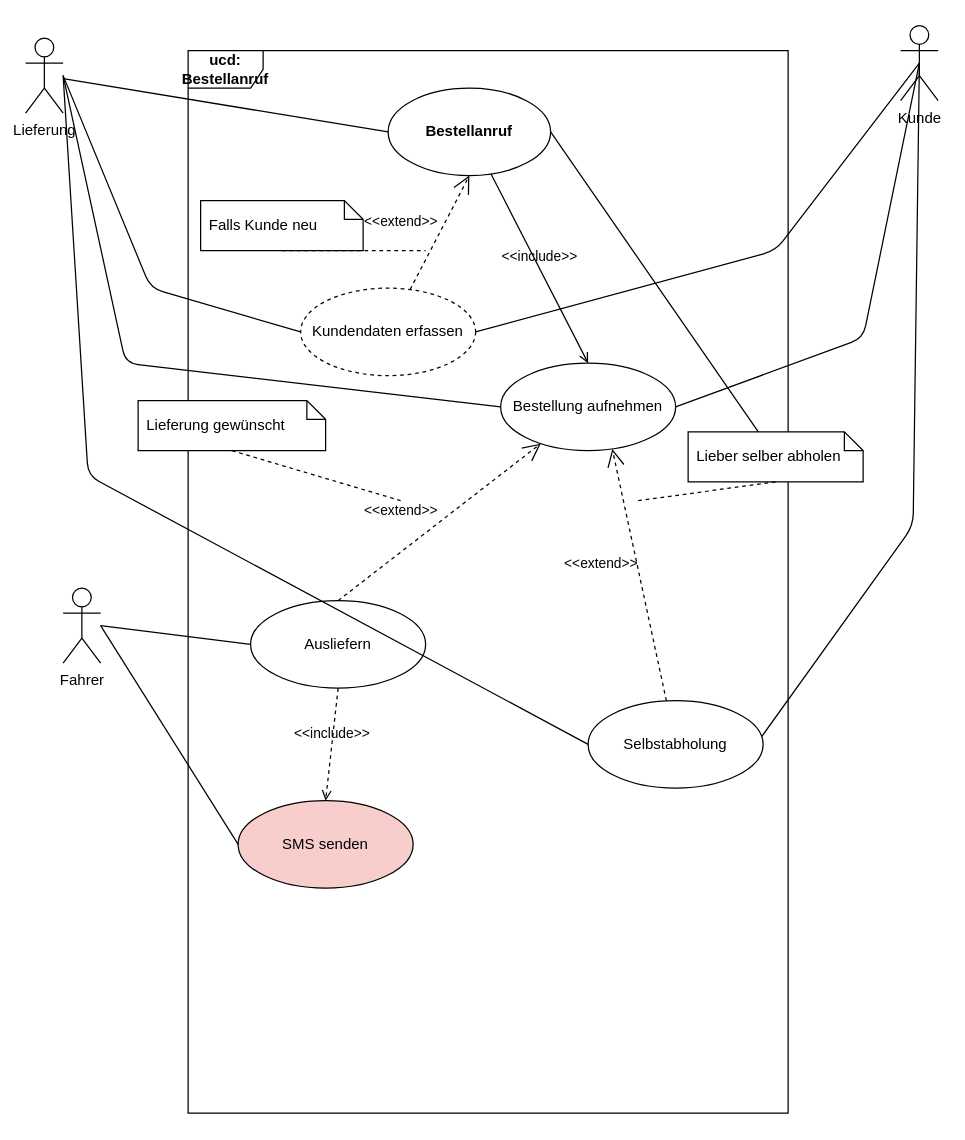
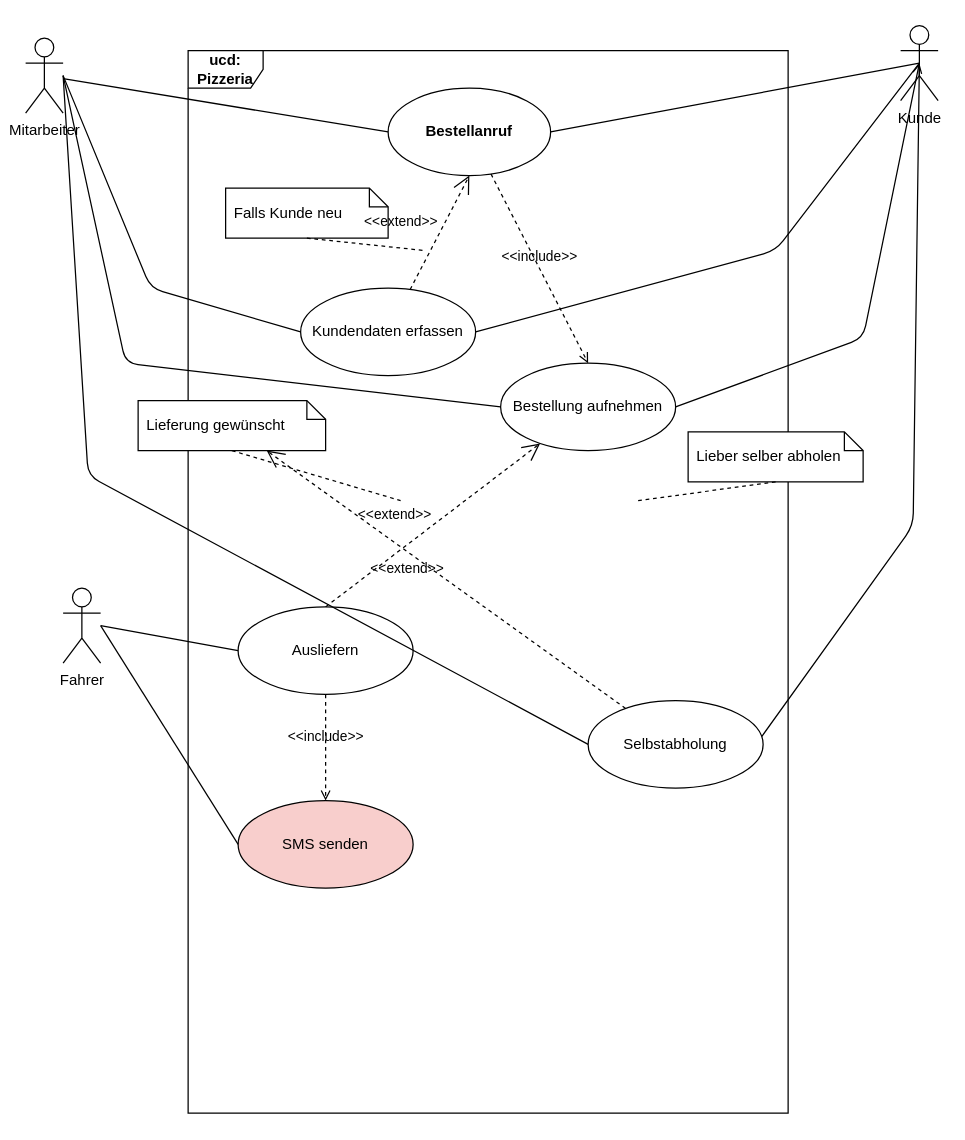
  <mxCell id="0" />
  <mxCell id="1" parent="0" />
- <mxCell id="2" value="&lt;b&gt;ucd: Bestellanruf&lt;/b&gt;" style="shape=umlFrame;whiteSpace=wrap;html=1;" parent="1" vertex="1"><mxGeometry x="150" y="40" width="480" height="850" as="geometry" /></mxCell>
+ <mxCell id="2" value="&lt;b&gt;ucd: Pizzeria&lt;/b&gt;" style="shape=umlFrame;whiteSpace=wrap;html=1;" parent="1" vertex="1"><mxGeometry x="150" y="40" width="480" height="850" as="geometry" /></mxCell>
  <mxCell id="3" style="edgeStyle=none;html=1;" edge="1" parent="1" source="4"><mxGeometry relative="1" as="geometry"><mxPoint x="50" y="60" as="targetPoint" /></mxGeometry></mxCell>
- <mxCell id="4" value="Lieferung" style="shape=umlActor;html=1;verticalLabelPosition=bottom;verticalAlign=top;align=center;" parent="1" vertex="1"><mxGeometry x="20" y="30" width="30" height="60" as="geometry" /></mxCell>
+ <mxCell id="4" value="Mitarbeiter" style="shape=umlActor;html=1;verticalLabelPosition=bottom;verticalAlign=top;align=center;" parent="1" vertex="1"><mxGeometry x="20" y="30" width="30" height="60" as="geometry" /></mxCell>
  <mxCell id="5" value="Kunde" style="shape=umlActor;html=1;verticalLabelPosition=bottom;verticalAlign=top;align=center;" parent="1" vertex="1"><mxGeometry x="720" y="20" width="30" height="60" as="geometry" /></mxCell>
  <mxCell id="6" value="Bestellanruf" style="shape=ellipse;html=1;strokeWidth=1;fontStyle=1;whiteSpace=wrap;align=center;perimeter=ellipsePerimeter;" parent="1" vertex="1"><mxGeometry x="310" y="70" width="130" height="70" as="geometry" /></mxCell>
  <mxCell id="7" value="" style="edgeStyle=none;html=1;endArrow=none;verticalAlign=bottom;exitX=0;exitY=0.5;exitDx=0;exitDy=0;" parent="1" source="6" target="4" edge="1"><mxGeometry width="160" relative="1" as="geometry"><mxPoint x="480" y="140" as="sourcePoint" /><mxPoint x="640" y="140" as="targetPoint" /></mxGeometry></mxCell>
- <mxCell id="8" value="Kundendaten erfassen" style="ellipse;whiteSpace=wrap;html=1;strokeWidth=1;dashed=1;" parent="1" vertex="1"><mxGeometry x="240" y="230" width="140" height="70" as="geometry" /></mxCell>
- <mxCell id="9" value="Falls Kunde neu" style="shape=note;size=15;spacingLeft=5;align=left;whiteSpace=wrap;strokeWidth=1;" parent="1" vertex="1"><mxGeometry x="160" y="160" width="130" height="40" as="geometry" /></mxCell>
+ <mxCell id="8" value="Kundendaten erfassen" style="ellipse;whiteSpace=wrap;html=1;strokeWidth=1;" parent="1" vertex="1"><mxGeometry x="240" y="230" width="140" height="70" as="geometry" /></mxCell>
+ <mxCell id="9" value="Falls Kunde neu" style="shape=note;size=15;spacingLeft=5;align=left;whiteSpace=wrap;strokeWidth=1;" parent="1" vertex="1"><mxGeometry x="180" y="150" width="130" height="40" as="geometry" /></mxCell>
  <mxCell id="10" value="&amp;lt;&amp;lt;extend&amp;gt;&amp;gt;" style="align=right;html=1;verticalAlign=bottom;rounded=0;labelBackgroundColor=none;endArrow=open;endSize=12;dashed=1;entryX=0.5;entryY=1;entryDx=0;entryDy=0;" parent="1" source="8" target="6" edge="1"><mxGeometry relative="1" as="geometry"><mxPoint x="378" y="140" as="targetPoint" /><mxPoint x="393" y="260" as="sourcePoint" /></mxGeometry></mxCell>
  <mxCell id="11" value="" style="edgeStyle=none;html=1;endArrow=none;rounded=0;labelBackgroundColor=none;dashed=1;exitX=0.5;exitY=1;" parent="1" source="9" edge="1"><mxGeometry relative="1" as="geometry"><mxPoint x="340" y="200" as="targetPoint" /></mxGeometry></mxCell>
- <mxCell id="12" value="" style="edgeStyle=none;html=1;endArrow=none;verticalAlign=bottom;exitX=1;exitY=0.5;exitDx=0;exitDy=0;" parent="1" source="6" target="23" edge="1"><mxGeometry width="160" relative="1" as="geometry"><mxPoint x="470" y="40" as="sourcePoint" /><mxPoint x="630" y="40" as="targetPoint" /></mxGeometry></mxCell>
+ <mxCell id="12" value="" style="edgeStyle=none;html=1;endArrow=none;verticalAlign=bottom;entryX=0.5;entryY=0.5;entryDx=0;entryDy=0;entryPerimeter=0;exitX=1;exitY=0.5;exitDx=0;exitDy=0;" parent="1" source="6" target="5" edge="1"><mxGeometry width="160" relative="1" as="geometry"><mxPoint x="470" y="40" as="sourcePoint" /><mxPoint x="630" y="40" as="targetPoint" /></mxGeometry></mxCell>
  <mxCell id="13" value="" style="edgeStyle=none;html=1;endArrow=none;verticalAlign=bottom;entryX=0.5;entryY=0.5;entryDx=0;entryDy=0;entryPerimeter=0;exitX=1;exitY=0.5;exitDx=0;exitDy=0;" parent="1" source="8" target="5" edge="1"><mxGeometry width="160" relative="1" as="geometry"><mxPoint x="470" y="120" as="sourcePoint" /><mxPoint x="630" y="120" as="targetPoint" /><Array as="points"><mxPoint x="620" y="200" /></Array></mxGeometry></mxCell>
  <mxCell id="14" value="" style="edgeStyle=none;html=1;endArrow=none;verticalAlign=bottom;entryX=0;entryY=0.5;entryDx=0;entryDy=0;" parent="1" target="8" edge="1"><mxGeometry width="160" relative="1" as="geometry"><mxPoint x="50" y="60" as="sourcePoint" /><mxPoint x="190" y="190" as="targetPoint" /><Array as="points"><mxPoint x="120" y="230" /></Array></mxGeometry></mxCell>
  <mxCell id="15" value="Bestellung aufnehmen" style="ellipse;whiteSpace=wrap;html=1;strokeWidth=1;" parent="1" vertex="1"><mxGeometry x="400" y="290" width="140" height="70" as="geometry" /></mxCell>
- <mxCell id="16" value="&amp;lt;&amp;lt;include&amp;gt;&amp;gt;" style="edgeStyle=none;html=1;endArrow=open;verticalAlign=bottom;dashed=0;labelBackgroundColor=none;entryX=0.5;entryY=0;entryDx=0;entryDy=0;" parent="1" source="6" target="15" edge="1"><mxGeometry width="160" relative="1" as="geometry"><mxPoint x="470" y="210" as="sourcePoint" /><mxPoint x="630" y="210" as="targetPoint" /></mxGeometry></mxCell>
- <mxCell id="17" value="Ausliefern" style="ellipse;whiteSpace=wrap;html=1;strokeWidth=1;" parent="1" vertex="1"><mxGeometry x="200" y="480" width="140" height="70" as="geometry" /></mxCell>
+ <mxCell id="16" value="&amp;lt;&amp;lt;include&amp;gt;&amp;gt;" style="edgeStyle=none;html=1;endArrow=open;verticalAlign=bottom;dashed=1;labelBackgroundColor=none;entryX=0.5;entryY=0;entryDx=0;entryDy=0;" parent="1" source="6" target="15" edge="1"><mxGeometry width="160" relative="1" as="geometry"><mxPoint x="470" y="210" as="sourcePoint" /><mxPoint x="630" y="210" as="targetPoint" /></mxGeometry></mxCell>
+ <mxCell id="17" value="Ausliefern" style="ellipse;whiteSpace=wrap;html=1;strokeWidth=1;" parent="1" vertex="1"><mxGeometry x="190" y="485" width="140" height="70" as="geometry" /></mxCell>
  <mxCell id="18" value="Selbstabholung" style="ellipse;whiteSpace=wrap;html=1;strokeWidth=1;" parent="1" vertex="1"><mxGeometry x="470" y="560" width="140" height="70" as="geometry" /></mxCell>
  <mxCell id="19" value="Fahrer" style="shape=umlActor;verticalLabelPosition=bottom;verticalAlign=top;html=1;strokeWidth=1;" parent="1" vertex="1"><mxGeometry x="50" y="470" width="30" height="60" as="geometry" /></mxCell>
  <mxCell id="20" value="Lieferung gewünscht" style="shape=note;size=15;spacingLeft=5;align=left;whiteSpace=wrap;strokeWidth=1;" parent="1" vertex="1"><mxGeometry x="110" y="320" width="150" height="40" as="geometry" /></mxCell>
  <mxCell id="21" value="&amp;lt;&amp;lt;extend&amp;gt;&amp;gt;" style="align=right;html=1;verticalAlign=bottom;rounded=0;labelBackgroundColor=none;endArrow=open;endSize=12;dashed=1;exitX=0.5;exitY=0;exitDx=0;exitDy=0;" parent="1" source="17" target="15" edge="1"><mxGeometry relative="1" as="geometry"><mxPoint x="40" y="390" as="targetPoint" /><mxPoint x="200" y="390" as="sourcePoint" /></mxGeometry></mxCell>
  <mxCell id="22" value="" style="edgeStyle=none;html=1;endArrow=none;rounded=0;labelBackgroundColor=none;dashed=1;exitX=0.5;exitY=1;" parent="1" source="20" edge="1"><mxGeometry relative="1" as="geometry"><mxPoint x="320" y="400" as="targetPoint" /></mxGeometry></mxCell>
  <mxCell id="23" value="Lieber selber abholen" style="shape=note;size=15;spacingLeft=5;align=left;whiteSpace=wrap;strokeWidth=1;" parent="1" vertex="1"><mxGeometry x="550" y="345" width="140" height="40" as="geometry" /></mxCell>
- <mxCell id="24" value="&amp;lt;&amp;lt;extend&amp;gt;&amp;gt;" style="align=right;html=1;verticalAlign=bottom;rounded=0;labelBackgroundColor=none;endArrow=open;endSize=12;dashed=1;entryX=0.638;entryY=0.981;entryDx=0;entryDy=0;entryPerimeter=0;" parent="1" source="18" target="15" edge="1"><mxGeometry relative="1" as="geometry"><mxPoint x="530" y="370" as="targetPoint" /><mxPoint x="690" y="370" as="sourcePoint" /></mxGeometry></mxCell>
+ <mxCell id="24" value="&amp;lt;&amp;lt;extend&amp;gt;&amp;gt;" style="align=right;html=1;verticalAlign=bottom;rounded=0;labelBackgroundColor=none;endArrow=open;endSize=12;dashed=1;" parent="1" source="18" target="20" edge="1"><mxGeometry relative="1" as="geometry"><mxPoint x="530" y="370" as="targetPoint" /><mxPoint x="690" y="370" as="sourcePoint" /></mxGeometry></mxCell>
  <mxCell id="25" value="" style="edgeStyle=none;html=1;endArrow=none;rounded=0;labelBackgroundColor=none;dashed=1;exitX=0.5;exitY=1;" parent="1" source="23" edge="1"><mxGeometry relative="1" as="geometry"><mxPoint x="510" y="400" as="targetPoint" /></mxGeometry></mxCell>
  <mxCell id="26" value="SMS senden" style="ellipse;whiteSpace=wrap;html=1;strokeWidth=1;fillColor=#f8cecc;" parent="1" vertex="1"><mxGeometry x="190" y="640" width="140" height="70" as="geometry" /></mxCell>
  <mxCell id="27" value="&amp;lt;&amp;lt;include&amp;gt;&amp;gt;" style="edgeStyle=none;html=1;endArrow=open;verticalAlign=bottom;dashed=1;labelBackgroundColor=none;entryX=0.5;entryY=0;entryDx=0;entryDy=0;exitX=0.5;exitY=1;exitDx=0;exitDy=0;" parent="1" target="26" edge="1" source="17"><mxGeometry width="160" relative="1" as="geometry"><mxPoint x="260" y="500" as="sourcePoint" /><mxPoint x="420" y="500" as="targetPoint" /></mxGeometry></mxCell>
  <mxCell id="28" value="" style="edgeStyle=none;html=1;endArrow=none;verticalAlign=bottom;entryX=0;entryY=0.5;entryDx=0;entryDy=0;" parent="1" edge="1" target="17"><mxGeometry width="160" relative="1" as="geometry"><mxPoint x="80" y="500" as="sourcePoint" /><mxPoint x="190" y="470" as="targetPoint" /></mxGeometry></mxCell>
  <mxCell id="29" value="" style="edgeStyle=none;html=1;endArrow=none;verticalAlign=bottom;entryX=0;entryY=0.5;entryDx=0;entryDy=0;" parent="1" target="26" edge="1"><mxGeometry width="160" relative="1" as="geometry"><mxPoint x="80" y="500" as="sourcePoint" /><mxPoint x="420" y="500" as="targetPoint" /></mxGeometry></mxCell>
- <mxCell id="30" value="" style="edgeStyle=none;html=1;endArrow=none;verticalAlign=bottom;entryX=0.5;entryY=0.5;entryDx=0;entryDy=0;entryPerimeter=0;exitX=1;exitY=0.5;exitDx=0;exitDy=0;" edge="1" parent="1" source="15" target="5"><mxGeometry width="160" relative="1" as="geometry"><mxPoint x="390" y="275" as="sourcePoint" /><mxPoint x="745" y="60" as="targetPoint" /><Array as="points"><mxPoint x="690" y="270" /></Array></mxGeometry></mxCell>
+ <mxCell id="30" value="" style="edgeStyle=none;html=1;endArrow=open;verticalAlign=bottom;entryX=0.5;entryY=0.5;entryDx=0;entryDy=0;entryPerimeter=0;exitX=1;exitY=0.5;exitDx=0;exitDy=0;" edge="1" parent="1" source="15" target="5"><mxGeometry width="160" relative="1" as="geometry"><mxPoint x="390" y="275" as="sourcePoint" /><mxPoint x="745" y="60" as="targetPoint" /><Array as="points"><mxPoint x="690" y="270" /></Array></mxGeometry></mxCell>
  <mxCell id="31" value="" style="edgeStyle=none;html=1;endArrow=none;verticalAlign=bottom;entryX=0;entryY=0.5;entryDx=0;entryDy=0;" edge="1" parent="1" target="15"><mxGeometry width="160" relative="1" as="geometry"><mxPoint x="50" y="60" as="sourcePoint" /><mxPoint x="250" y="275" as="targetPoint" /><Array as="points"><mxPoint x="100" y="290" /></Array></mxGeometry></mxCell>
  <mxCell id="32" value="" style="edgeStyle=none;html=1;endArrow=none;verticalAlign=bottom;entryX=0.5;entryY=0.5;entryDx=0;entryDy=0;entryPerimeter=0;exitX=0.993;exitY=0.408;exitDx=0;exitDy=0;exitPerimeter=0;" edge="1" parent="1" source="18" target="5"><mxGeometry width="160" relative="1" as="geometry"><mxPoint x="550" y="335" as="sourcePoint" /><mxPoint x="745" y="60" as="targetPoint" /><Array as="points"><mxPoint x="730" y="420" /></Array></mxGeometry></mxCell>
  <mxCell id="33" value="" style="edgeStyle=none;html=1;endArrow=none;verticalAlign=bottom;entryX=0;entryY=0.5;entryDx=0;entryDy=0;" edge="1" parent="1" target="18"><mxGeometry width="160" relative="1" as="geometry"><mxPoint x="50" y="60" as="sourcePoint" /><mxPoint x="410" y="335" as="targetPoint" /><Array as="points"><mxPoint x="70" y="380" /></Array></mxGeometry></mxCell>
